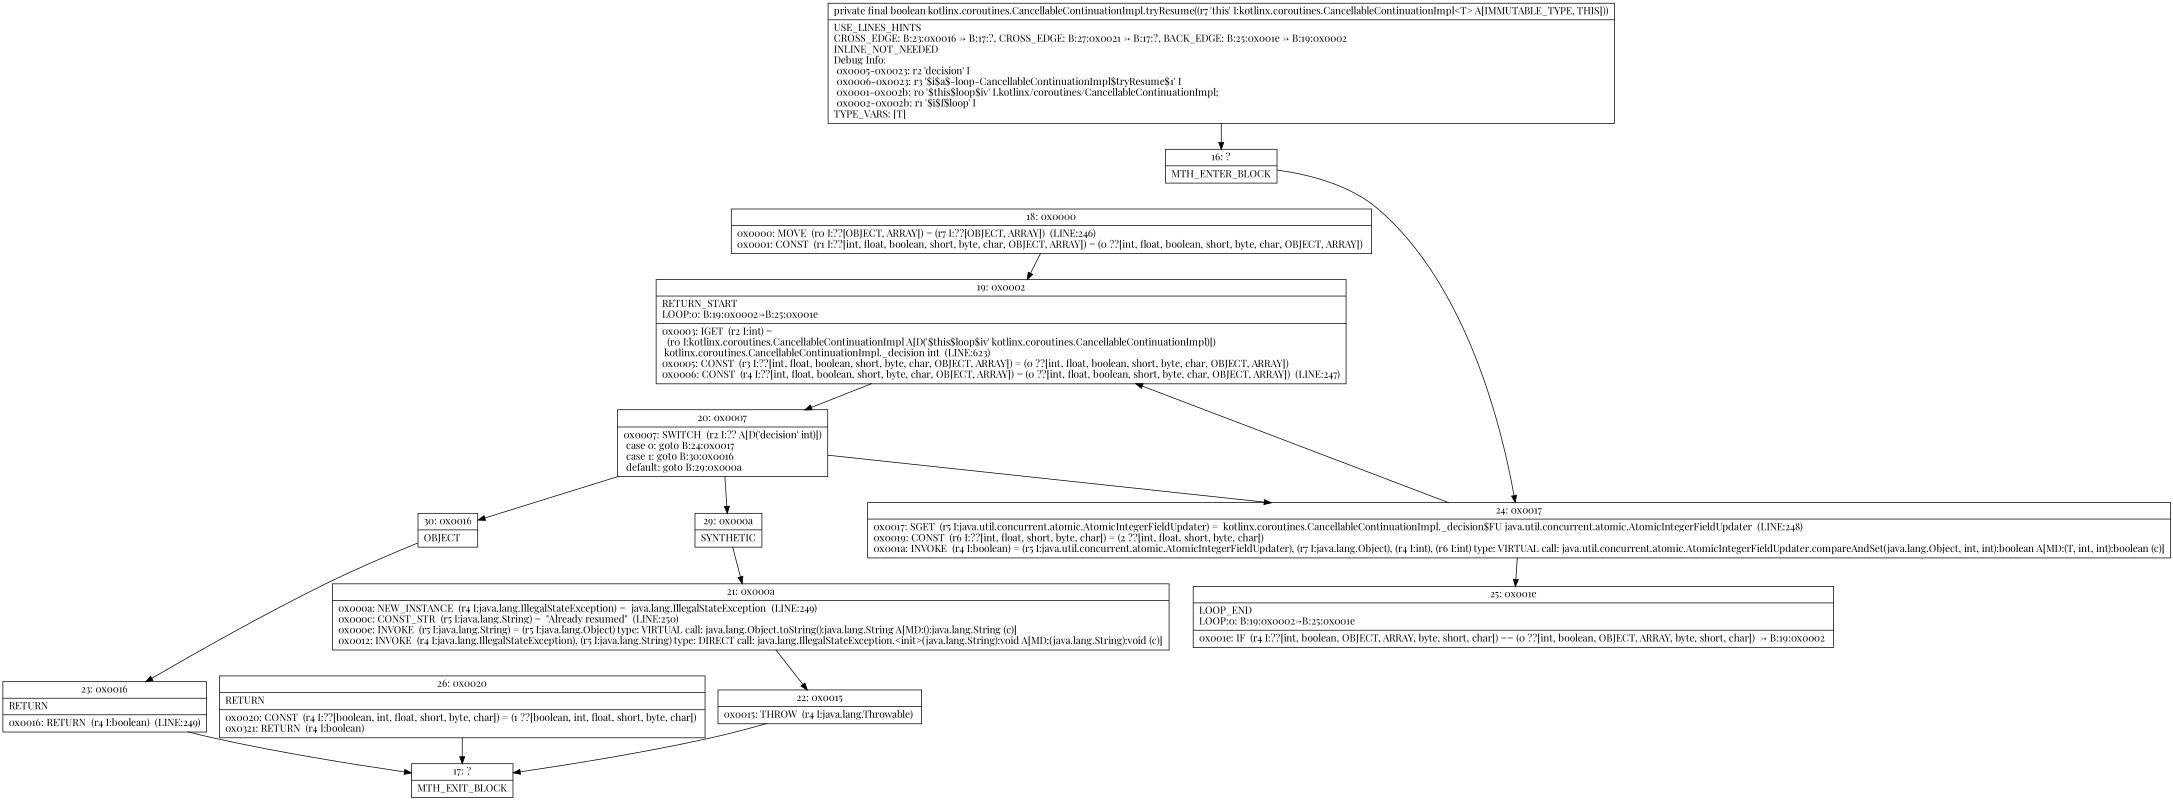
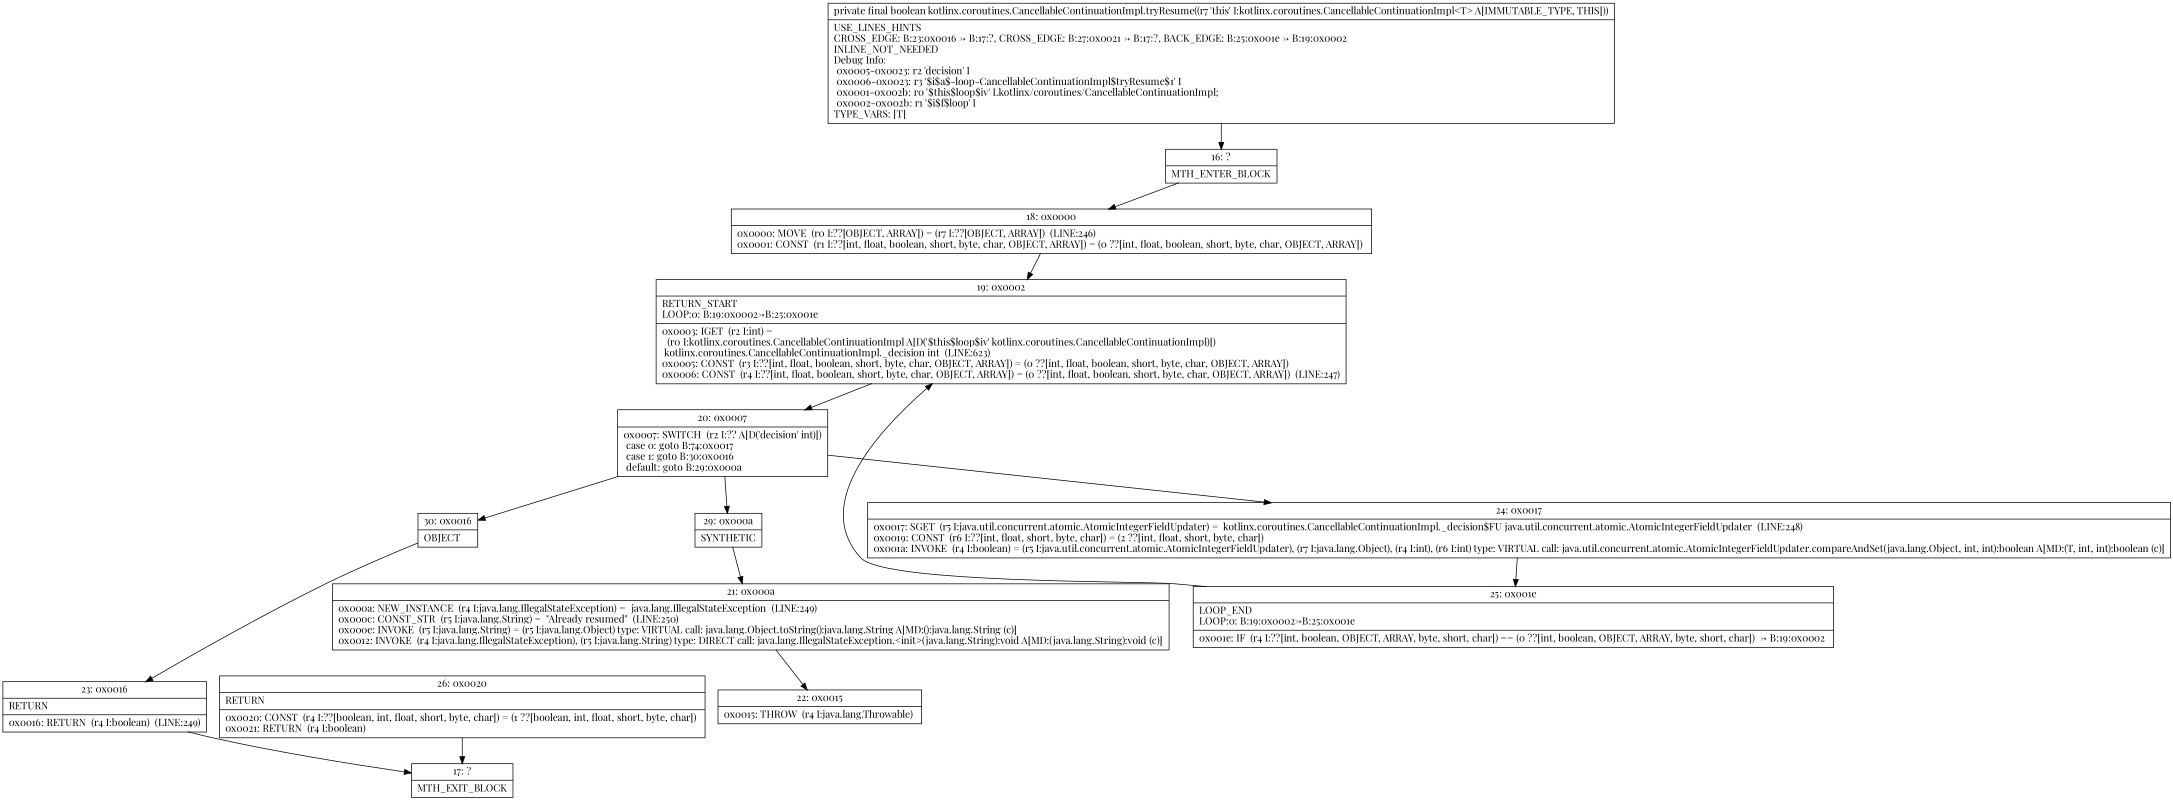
  digraph {
    fontname="Playfair Display"
    node [fontname="Playfair Display" shape=record]
    edge [fontname="Playfair Display"]
    n1 [label="{16\:\ ?|MTH_ENTER_BLOCK\l}"]
    n2 [label="{18\:\ 0x0000|0x0000: MOVE  (r0 I:??[OBJECT, ARRAY]) = (r7 I:??[OBJECT, ARRAY])  (LINE:246)\l0x0001: CONST  (r1 I:??[int, float, boolean, short, byte, char, OBJECT, ARRAY]) = (0 ??[int, float, boolean, short, byte, char, OBJECT, ARRAY]) \l}"]
    n3 [label="{19\:\ 0x0002|RETURN_START\lLOOP:0: B:19:0x0002\-\>B:25:0x001e\l|0x0003: IGET  (r2 I:int) = \l  (r0 I:kotlinx.coroutines.CancellableContinuationImpl A[D('$this$loop$iv' kotlinx.coroutines.CancellableContinuationImpl)])\l kotlinx.coroutines.CancellableContinuationImpl._decision int  (LINE:623)\l0x0005: CONST  (r3 I:??[int, float, boolean, short, byte, char, OBJECT, ARRAY]) = (0 ??[int, float, boolean, short, byte, char, OBJECT, ARRAY]) \l0x0006: CONST  (r4 I:??[int, float, boolean, short, byte, char, OBJECT, ARRAY]) = (0 ??[int, float, boolean, short, byte, char, OBJECT, ARRAY])  (LINE:247)\l}"]
-   n4 [label="{20\:\ 0x0007|0x0007: SWITCH  (r2 I:?? A[D('decision' int)])\l case 0: goto B:24:0x0017\l case 1: goto B:30:0x0016\l default: goto B:29:0x000a \l}"]
+   n4 [label="{20\:\ 0x0007|0x0007: SWITCH  (r2 I:?? A[D('decision' int)])\l case 0: goto B:74:0x0017\l case 1: goto B:30:0x0016\l default: goto B:29:0x000a \l}"]
    n5 [label="{24\:\ 0x0017|0x0017: SGET  (r5 I:java.util.concurrent.atomic.AtomicIntegerFieldUpdater) =  kotlinx.coroutines.CancellableContinuationImpl._decision$FU java.util.concurrent.atomic.AtomicIntegerFieldUpdater  (LINE:248)\l0x0019: CONST  (r6 I:??[int, float, short, byte, char]) = (2 ??[int, float, short, byte, char]) \l0x001a: INVOKE  (r4 I:boolean) = (r5 I:java.util.concurrent.atomic.AtomicIntegerFieldUpdater), (r7 I:java.lang.Object), (r4 I:int), (r6 I:int) type: VIRTUAL call: java.util.concurrent.atomic.AtomicIntegerFieldUpdater.compareAndSet(java.lang.Object, int, int):boolean A[MD:(T, int, int):boolean (c)]\l}"]
    n6 [label="{29\:\ 0x000a|SYNTHETIC\l}"]
    n7 [label="{30\:\ 0x0016|OBJECT\l}"]
    n8 [label="{25\:\ 0x001e|LOOP_END\lLOOP:0: B:19:0x0002\-\>B:25:0x001e\l|0x001e: IF  (r4 I:??[int, boolean, OBJECT, ARRAY, byte, short, char]) == (0 ??[int, boolean, OBJECT, ARRAY, byte, short, char])  \-\> B:19:0x0002 \l}"]
    n9 [label="{21\:\ 0x000a|0x000a: NEW_INSTANCE  (r4 I:java.lang.IllegalStateException) =  java.lang.IllegalStateException  (LINE:249)\l0x000c: CONST_STR  (r5 I:java.lang.String) =  \"Already resumed\"  (LINE:250)\l0x000e: INVOKE  (r5 I:java.lang.String) = (r5 I:java.lang.Object) type: VIRTUAL call: java.lang.Object.toString():java.lang.String A[MD:():java.lang.String (c)]\l0x0012: INVOKE  (r4 I:java.lang.IllegalStateException), (r5 I:java.lang.String) type: DIRECT call: java.lang.IllegalStateException.\<init\>(java.lang.String):void A[MD:(java.lang.String):void (c)]\l}"]
    n10 [label="{23\:\ 0x0016|RETURN\l|0x0016: RETURN  (r4 I:boolean)  (LINE:249)\l}"]
-   n11 [label="{26\:\ 0x0020|RETURN\l|0x0020: CONST  (r4 I:??[boolean, int, float, short, byte, char]) = (1 ??[boolean, int, float, short, byte, char]) \l0x0321: RETURN  (r4 I:boolean) \l}"]
+   n11 [label="{26\:\ 0x0020|RETURN\l|0x0020: CONST  (r4 I:??[boolean, int, float, short, byte, char]) = (1 ??[boolean, int, float, short, byte, char]) \l0x0021: RETURN  (r4 I:boolean) \l}"]
    n12 [label="{17\:\ ?|MTH_EXIT_BLOCK\l}"]
    n13 [label="{22\:\ 0x0015|0x0015: THROW  (r4 I:java.lang.Throwable) \l}"]
    n14 [label="{private final boolean kotlinx.coroutines.CancellableContinuationImpl.tryResume((r7 'this' I:kotlinx.coroutines.CancellableContinuationImpl\<T\> A[IMMUTABLE_TYPE, THIS]))  | USE_LINES_HINTS\lCROSS_EDGE: B:23:0x0016 \-\> B:17:?, CROSS_EDGE: B:27:0x0021 \-\> B:17:?, BACK_EDGE: B:25:0x001e \-\> B:19:0x0002\lINLINE_NOT_NEEDED\lDebug Info:\l  0x0005\-0x0023: r2 'decision' I\l  0x0006\-0x0023: r3 '$i$a$\-loop\-CancellableContinuationImpl$tryResume$1' I\l  0x0001\-0x002b: r0 '$this$loop$iv' Lkotlinx\/coroutines\/CancellableContinuationImpl;\l  0x0002\-0x002b: r1 '$i$f$loop' I\lTYPE_VARS: [T]\l}"]
-   n1 -> n5
+   n1 -> n2
    n2 -> n3
    n3 -> n4
    n4 -> n5
    n4 -> n6
    n4 -> n7
    n5 -> n8
    n6 -> n9
    n7 -> n10
-   n5 -> n3
+   n8 -> n3
    n9 -> n13
    n10 -> n12
    n11 -> n12
-   n13 -> n12
    n14 -> n1
  }
